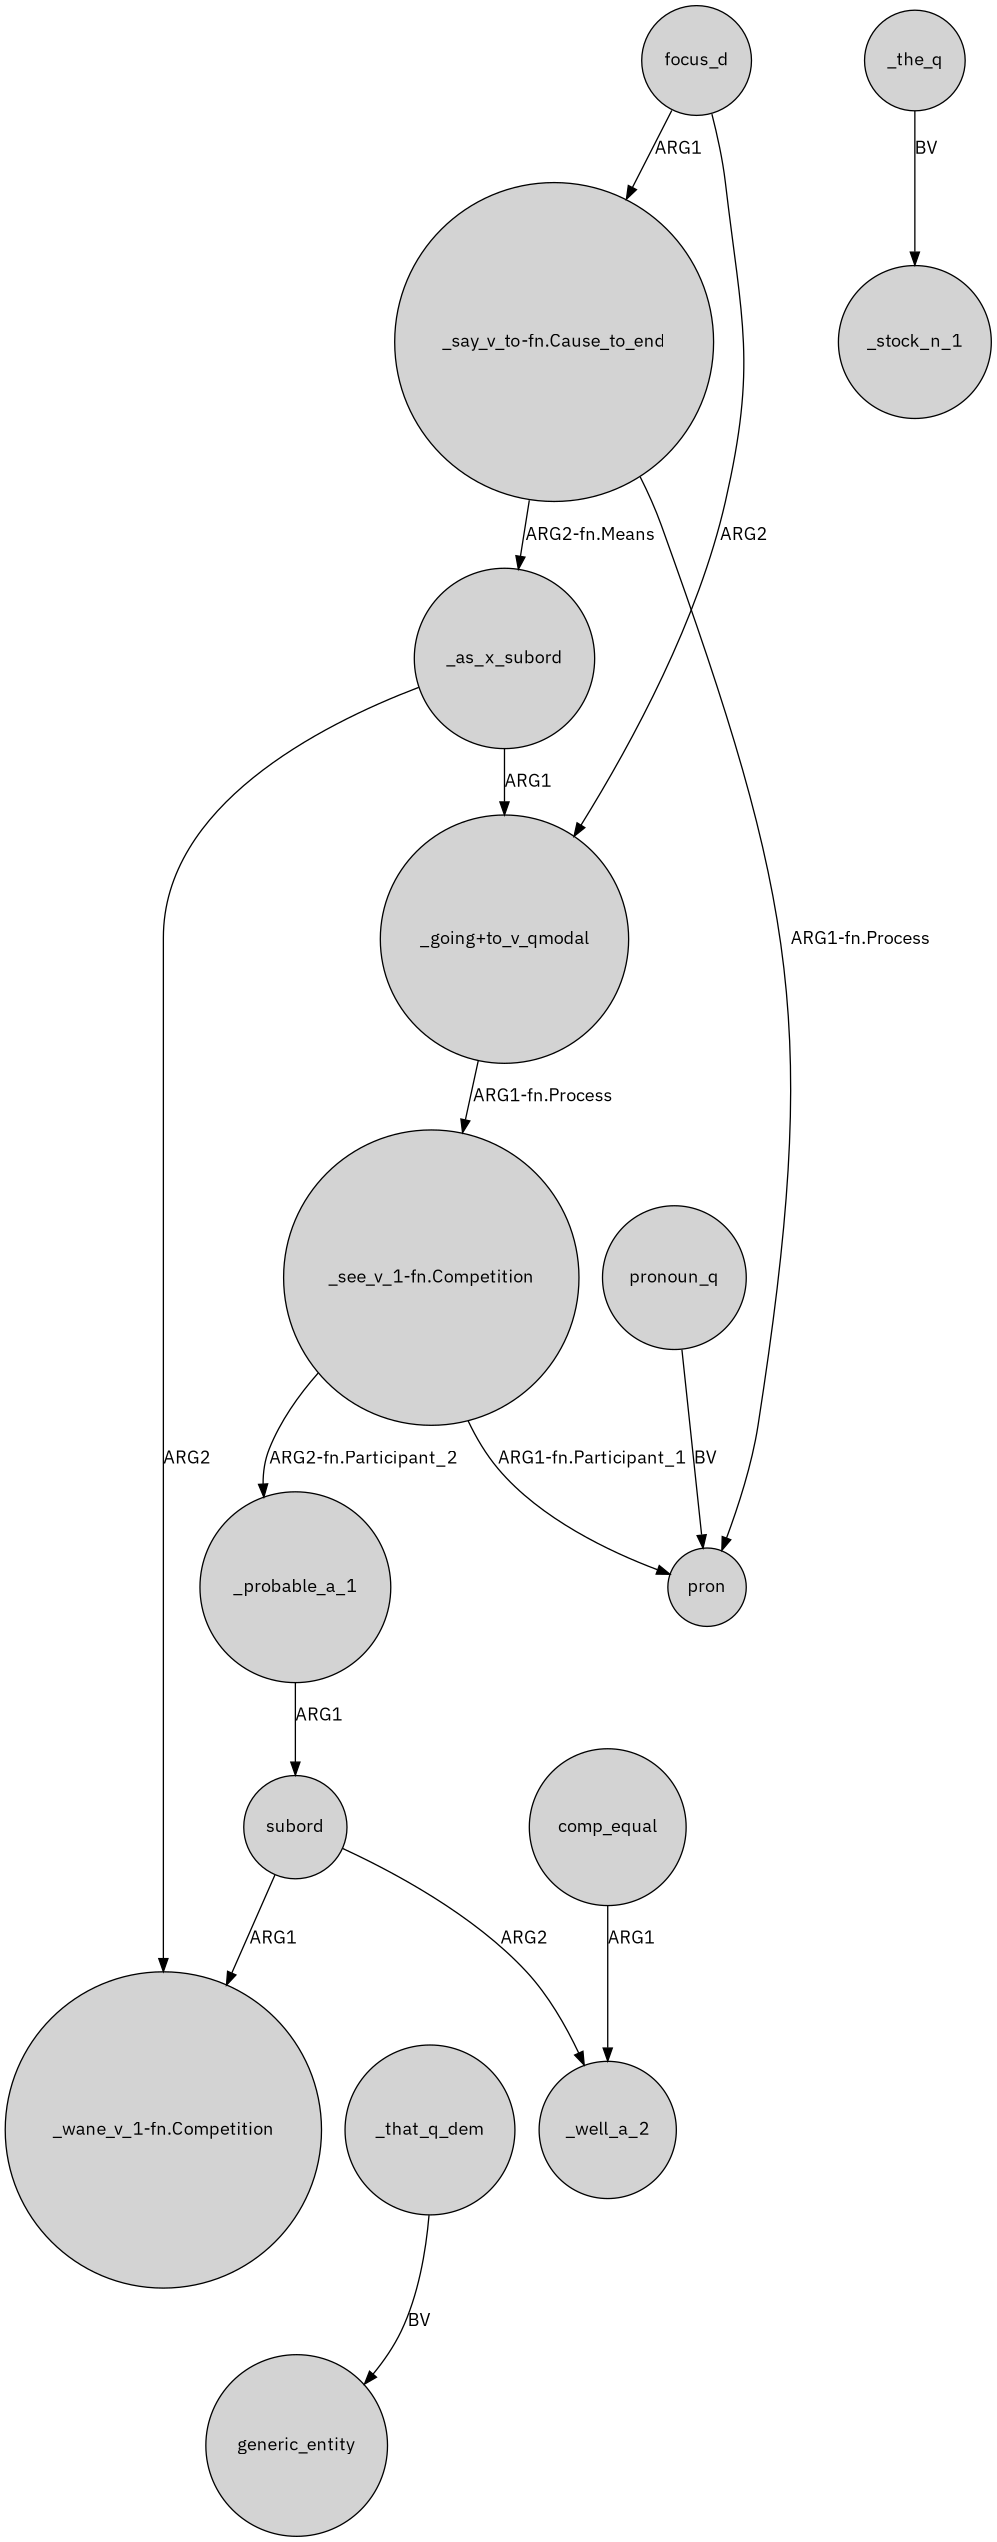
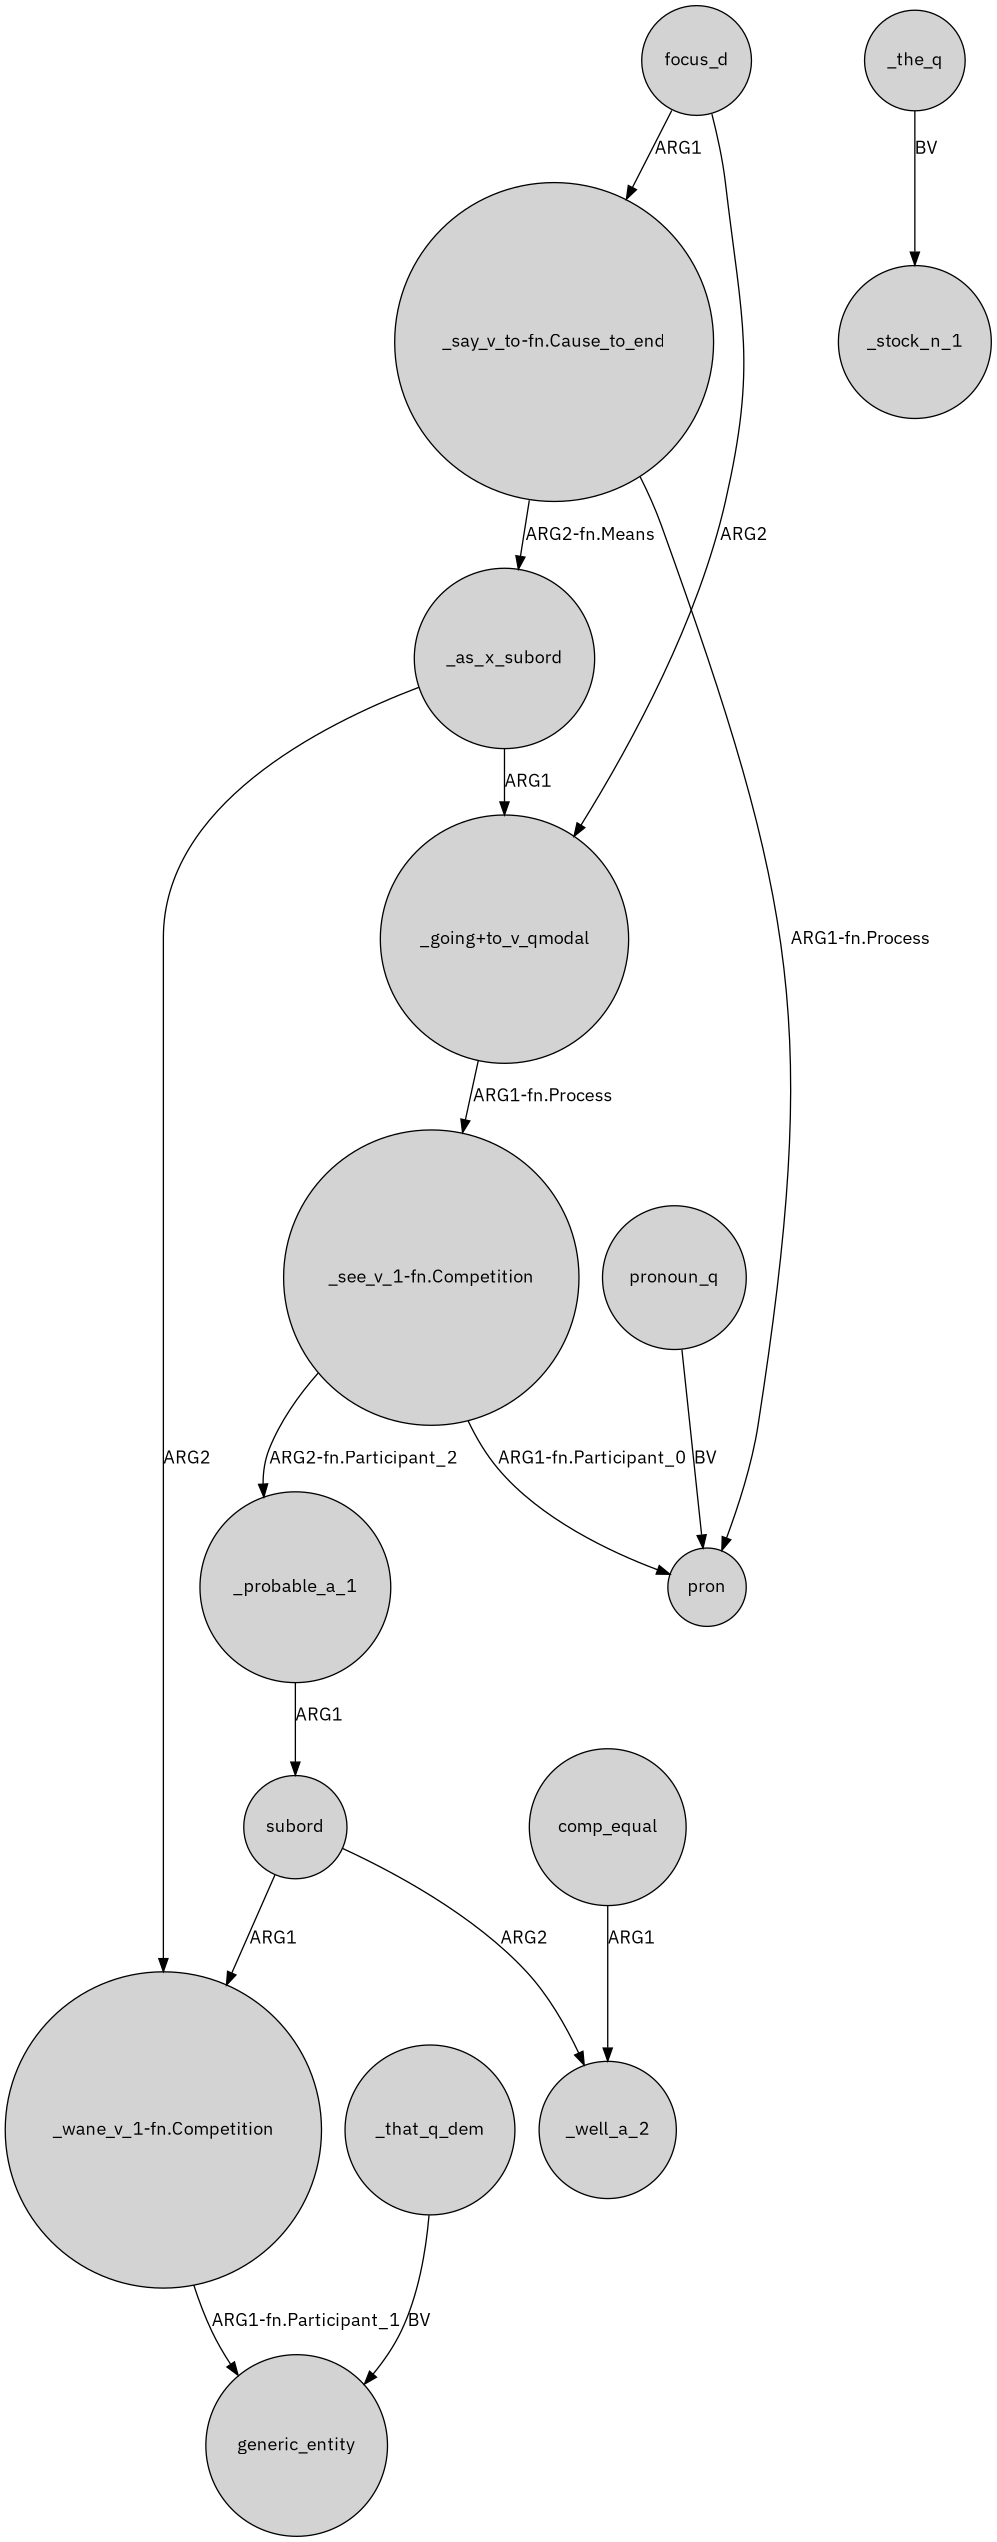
  digraph {
    fontname="IBM Plex Sans"
    node [fontname="IBM Plex Sans" shape=circle style=filled]
    edge [fontname="IBM Plex Sans"]
    _as_x_subord
    "_going+to_v_qmodal"
    "_wane_v_1-fn.Competition"
    "_see_v_1-fn.Competition"
    generic_entity
    _probable_a_1
    pron
    subord
    _well_a_2
    comp_equal
    _the_q
    _stock_n_1
    _that_q_dem
    "_say_v_to-fn.Cause_to_end"
    focus_d
    pronoun_q
    _as_x_subord -> "_going+to_v_qmodal" [label=ARG1]
    _as_x_subord -> "_wane_v_1-fn.Competition" [label=ARG2]
    "_going+to_v_qmodal" -> "_see_v_1-fn.Competition" [label="ARG1-fn.Process"]
+   "_wane_v_1-fn.Competition" -> generic_entity [label="ARG1-fn.Participant_1"]
    "_see_v_1-fn.Competition" -> _probable_a_1 [label="ARG2-fn.Participant_2"]
-   "_see_v_1-fn.Competition" -> pron [label="ARG1-fn.Participant_1"]
+   "_see_v_1-fn.Competition" -> pron [label="ARG1-fn.Participant_0"]
    _probable_a_1 -> subord [label=ARG1]
    subord -> "_wane_v_1-fn.Competition" [label=ARG1]
    subord -> _well_a_2 [label=ARG2]
    comp_equal -> _well_a_2 [label=ARG1]
    _the_q -> _stock_n_1 [label=BV]
    _that_q_dem -> generic_entity [label=BV]
    "_say_v_to-fn.Cause_to_end" -> _as_x_subord [label="ARG2-fn.Means"]
    "_say_v_to-fn.Cause_to_end" -> pron [label="ARG1-fn.Process"]
    focus_d -> "_going+to_v_qmodal" [label=ARG2]
    focus_d -> "_say_v_to-fn.Cause_to_end" [label=ARG1]
    pronoun_q -> pron [label=BV]
  }
